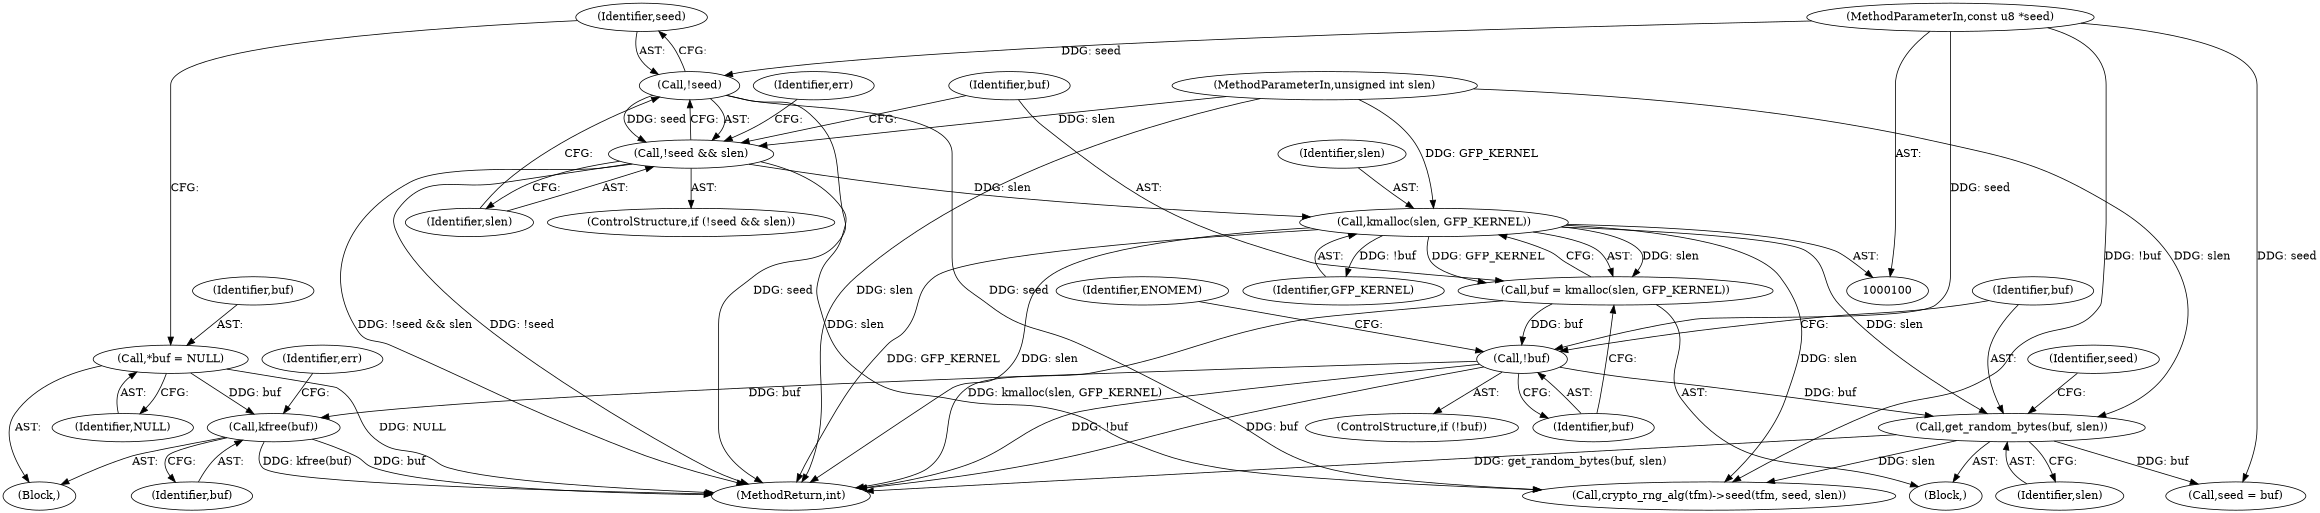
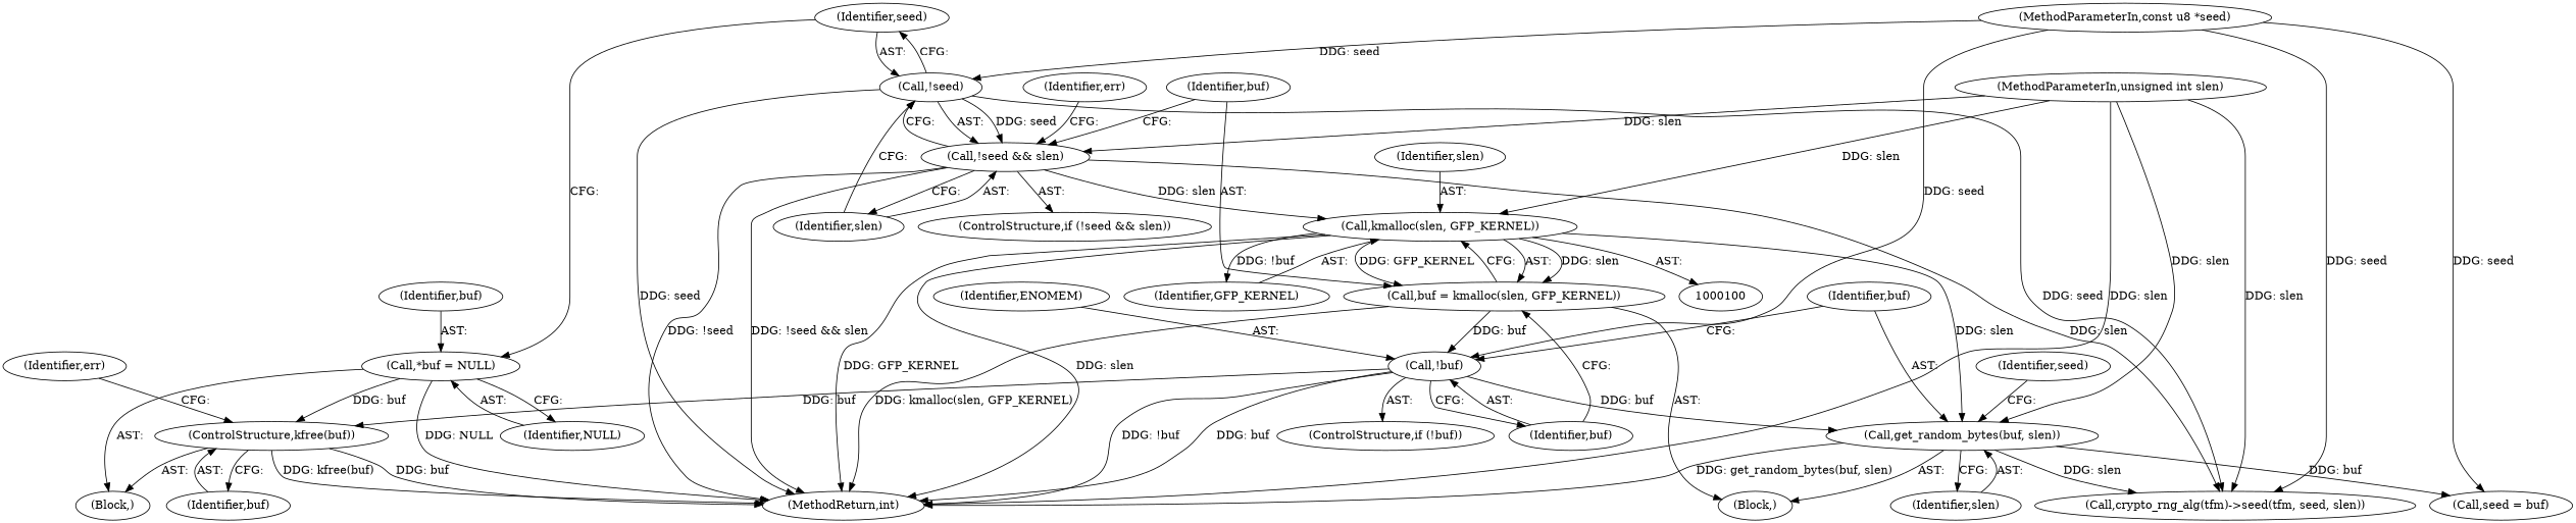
  digraph {
-   n1 [label="(Call,kfree(buf))"]
+   n1 [label="(ControlStructure,kfree(buf))"]
    n2 [label="(MethodReturn,int)"]
    n3 [label="(Block,)"]
    n4 [label="(Identifier,buf)"]
    n5 [label="(Call,*buf = NULL)"]
    n6 [label="(Identifier,NULL)"]
    n7 [label="(Call,get_random_bytes(buf, slen))"]
    n8 [label="(Identifier,slen)"]
    n9 [label="(Block,)"]
    n10 [label="(Call,crypto_rng_alg(tfm)->seed(tfm, seed, slen))"]
    n11 [label="(Call,seed = buf)"]
    n12 [label="(Call,!buf)"]
    n13 [label="(ControlStructure,if (!buf))"]
    n14 [label="(Identifier,buf)"]
    n15 [label="(Call,buf = kmalloc(slen, GFP_KERNEL))"]
    n16 [label="(Call,kmalloc(slen, GFP_KERNEL))"]
    n17 [label="(Identifier,GFP_KERNEL)"]
    1000100
    n19 [label="(Call,!seed && slen)"]
    n20 [label="(Call,!seed)"]
    n21 [label="(Identifier,slen)"]
    n22 [label="(ControlStructure,if (!seed && slen))"]
    n23 [label="(Identifier,seed)"]
    n24 [label="(MethodParameterIn,const u8 *seed)"]
    n25 [label="(MethodParameterIn,unsigned int slen)"]
    n26 [label="(Identifier,ENOMEM)"]
    n27 [label="(Identifier,slen)"]
    n28 [label="(Identifier,buf)"]
    n29 [label="(Identifier,seed)"]
    n30 [label="(Identifier,buf)"]
    n31 [label="(Identifier,err)"]
    n32 [label="(Identifier,err)"]
    n33 [label="(Identifier,buf)"]
    n1 -> n2 [label="DDG: buf"]
    n1 -> n2 [label="DDG: kfree(buf)"]
    n1 -> n3 [label="AST: "]
    n1 -> n4 [label="CFG: "]
    n4 -> n1 [label="AST: "]
    n5 -> n1 [label="DDG: buf"]
    n5 -> n2 [label="DDG: NULL"]
    n5 -> n3 [label="AST: "]
    n5 -> n6 [label="CFG: "]
    n6 -> n5 [label="AST: "]
    n7 -> n2 [label="DDG: get_random_bytes(buf, slen)"]
    n7 -> n8 [label="CFG: "]
    n7 -> n9 [label="AST: "]
    n7 -> n10 [label="DDG: slen"]
    n7 -> n11 [label="DDG: buf"]
    n8 -> n7 [label="AST: "]
    n12 -> n1 [label="DDG: buf"]
    n12 -> n2 [label="DDG: buf"]
    n12 -> n2 [label="DDG: !buf"]
    n12 -> n7 [label="DDG: buf"]
    n12 -> n13 [label="AST: "]
    n12 -> n14 [label="CFG: "]
    n14 -> n12 [label="AST: "]
    n14 -> n15 [label="CFG: "]
    n15 -> n2 [label="DDG: kmalloc(slen, GFP_KERNEL)"]
    n15 -> n9 [label="AST: "]
    n15 -> n12 [label="DDG: buf"]
    n15 -> n16 [label="CFG: "]
    n16 -> n2 [label="DDG: slen"]
    n16 -> n2 [label="DDG: GFP_KERNEL"]
    n16 -> n7 [label="DDG: slen"]
    n16 -> n15 [label="AST: "]
    n16 -> n15 [label="DDG: slen"]
    n16 -> n15 [label="DDG: GFP_KERNEL"]
    n16 -> n17 [label="DDG: !buf"]
    n16 -> 1000100 [label="AST: "]
    n17 -> n16 [label="AST: "]
    n19 -> n2 [label="DDG: !seed"]
    n19 -> n2 [label="DDG: !seed && slen"]
    n19 -> n10 [label="DDG: slen"]
    n19 -> n16 [label="DDG: slen"]
    n19 -> n20 [label="CFG: "]
    n19 -> n21 [label="CFG: "]
    n19 -> n22 [label="AST: "]
    n20 -> n2 [label="DDG: seed"]
    n20 -> n10 [label="DDG: seed"]
    n20 -> n19 [label="AST: "]
    n20 -> n19 [label="DDG: seed"]
    n20 -> n23 [label="CFG: "]
    n21 -> n19 [label="AST: "]
    n21 -> n20 [label="CFG: "]
    n23 -> n5 [label="CFG: "]
    n23 -> n20 [label="AST: "]
-   n24 -> n10 [label="DDG: !buf"]
+   n24 -> n10 [label="DDG: seed"]
    n24 -> n11 [label="DDG: seed"]
    n24 -> n12 [label="DDG: seed"]
-   n24 -> 1000100 [label="AST: "]
    n24 -> n20 [label="DDG: seed"]
    n25 -> n2 [label="DDG: slen"]
    n25 -> n7 [label="DDG: slen"]
-   n16 -> n10 [label="DDG: slen"]
-   n25 -> n16 [label="DDG: GFP_KERNEL"]
+   n25 -> n10 [label="DDG: slen"]
+   n25 -> n16 [label="DDG: slen"]
    n25 -> n19 [label="DDG: slen"]
-   n26 -> n12 [label="CFG: "]
+   n26 -> n12 [label="AST: "]
    n27 -> n16 [label="AST: "]
    n28 -> n5 [label="AST: "]
    n29 -> n7 [label="CFG: "]
    n30 -> n7 [label="AST: "]
    n30 -> n12 [label="CFG: "]
    n31 -> n19 [label="CFG: "]
    n32 -> n1 [label="CFG: "]
    n33 -> n15 [label="AST: "]
    n33 -> n19 [label="CFG: "]
  }
